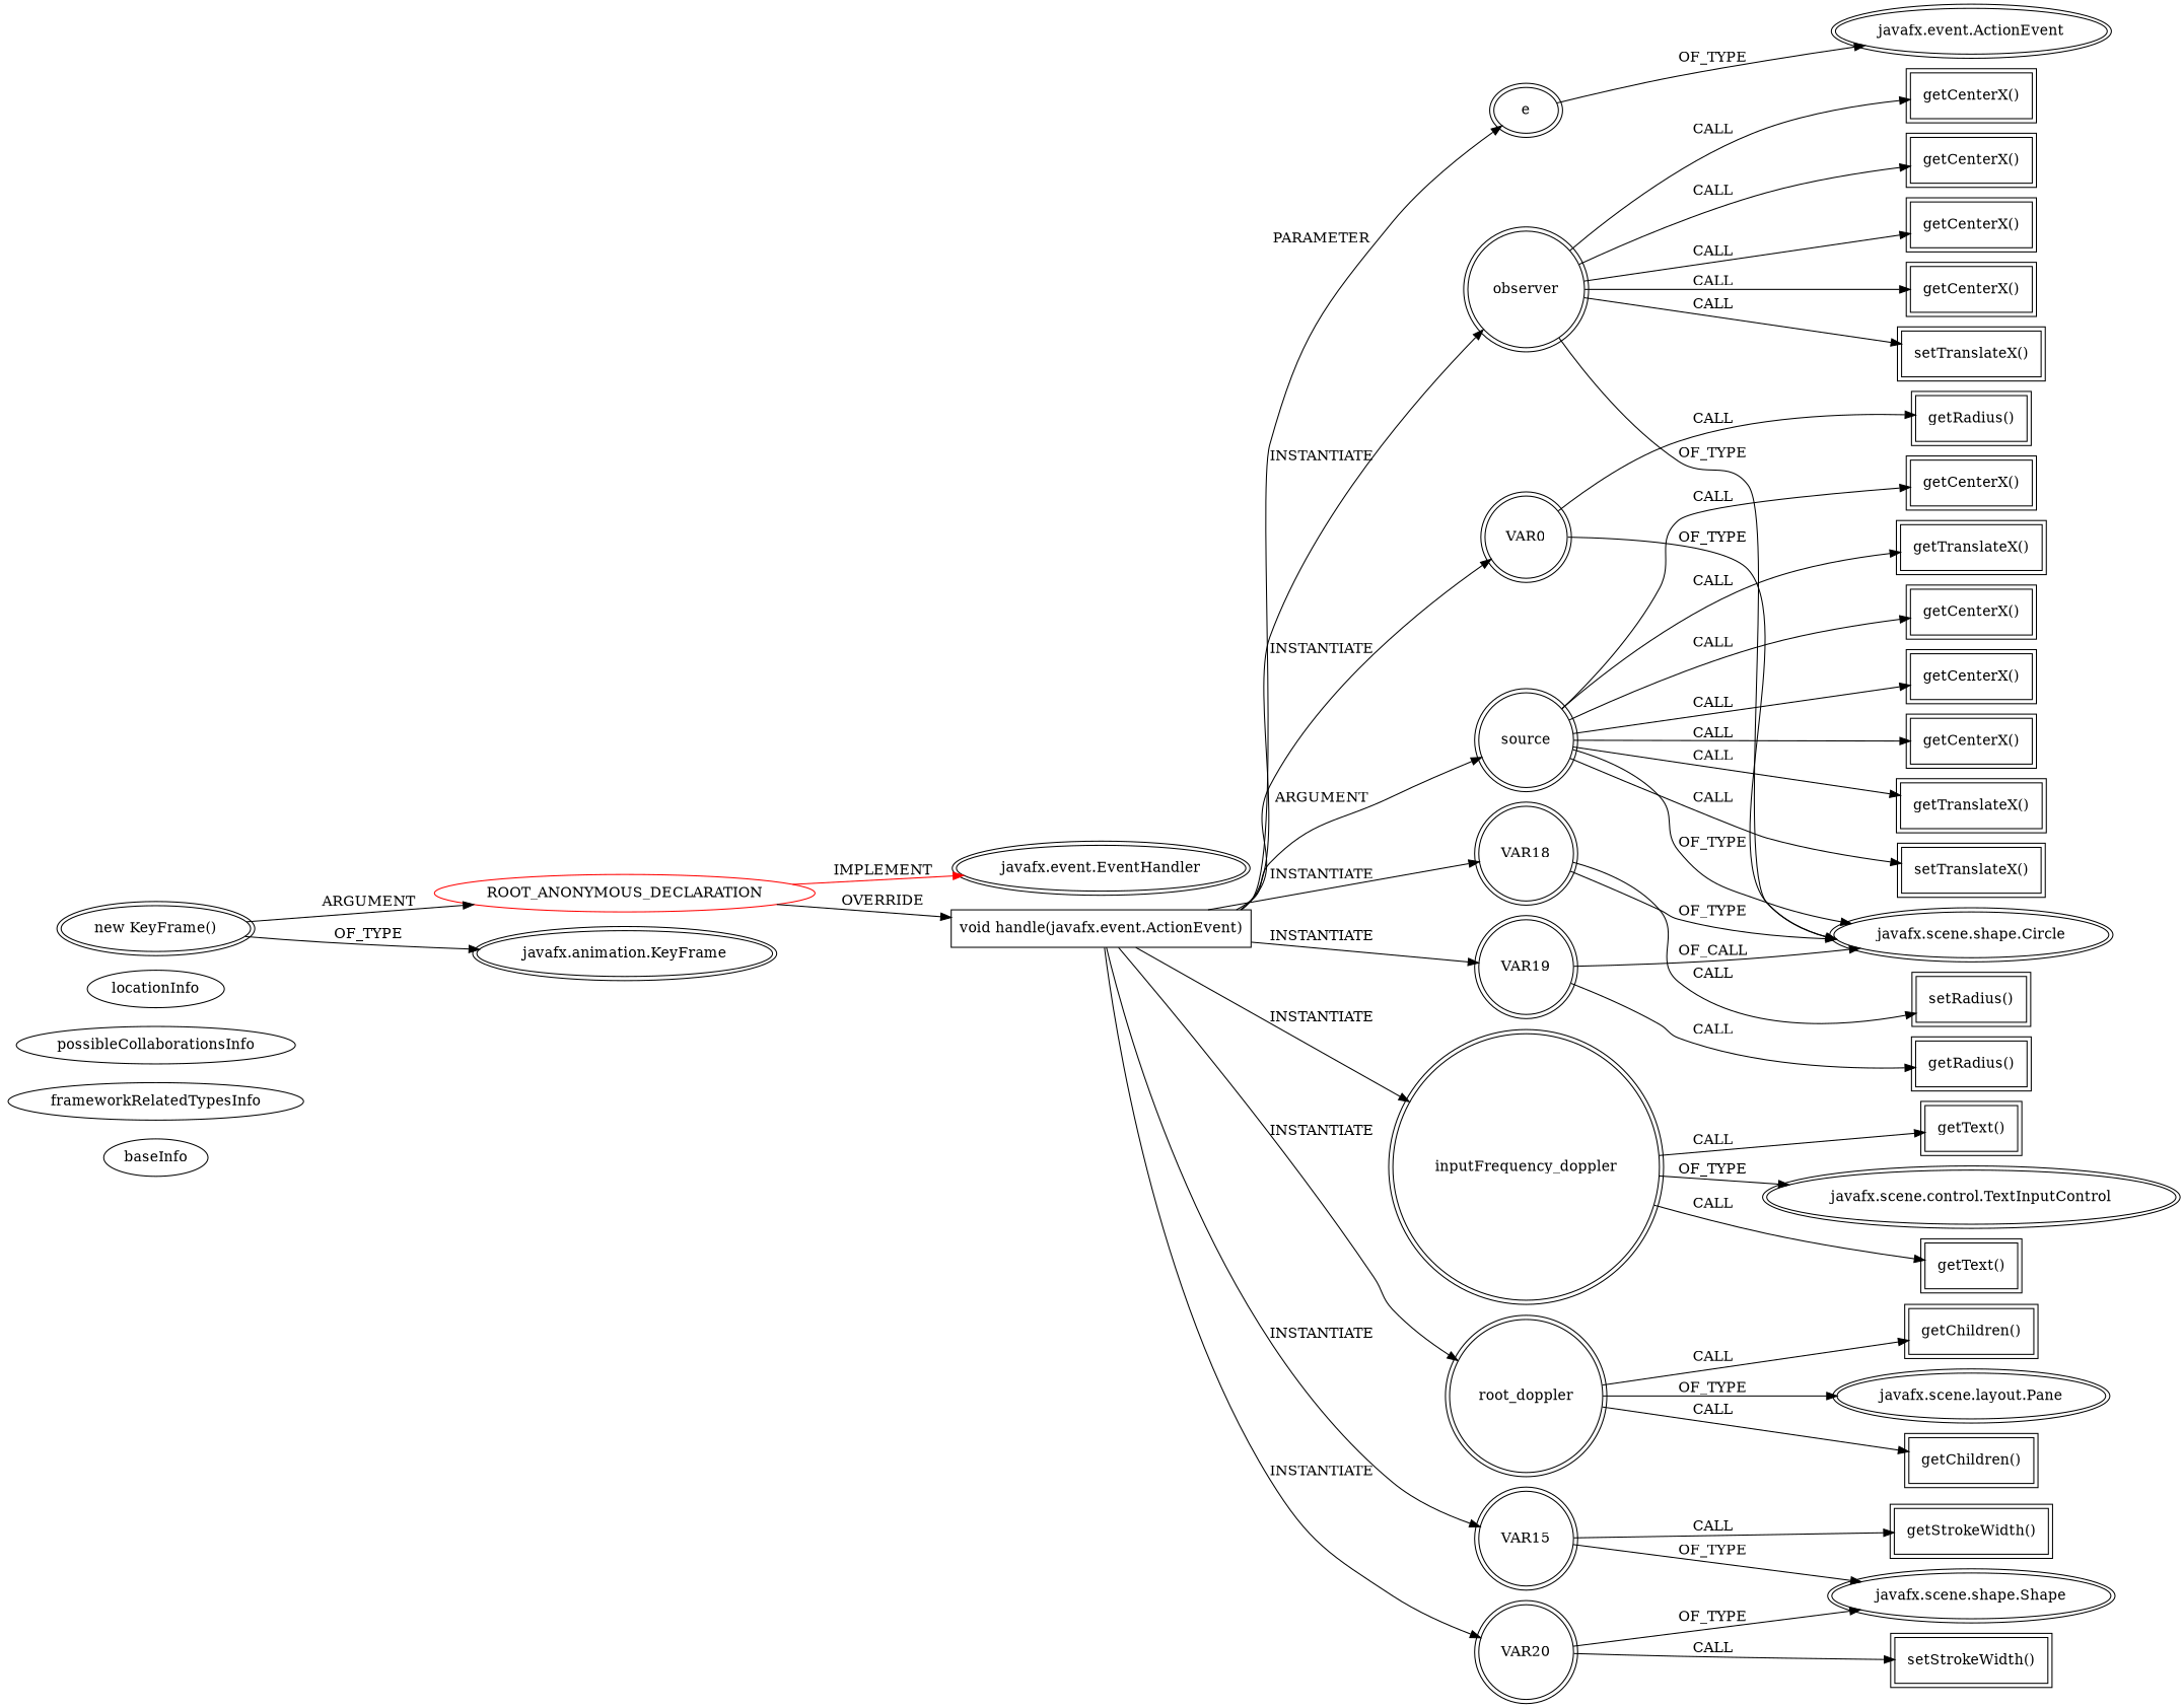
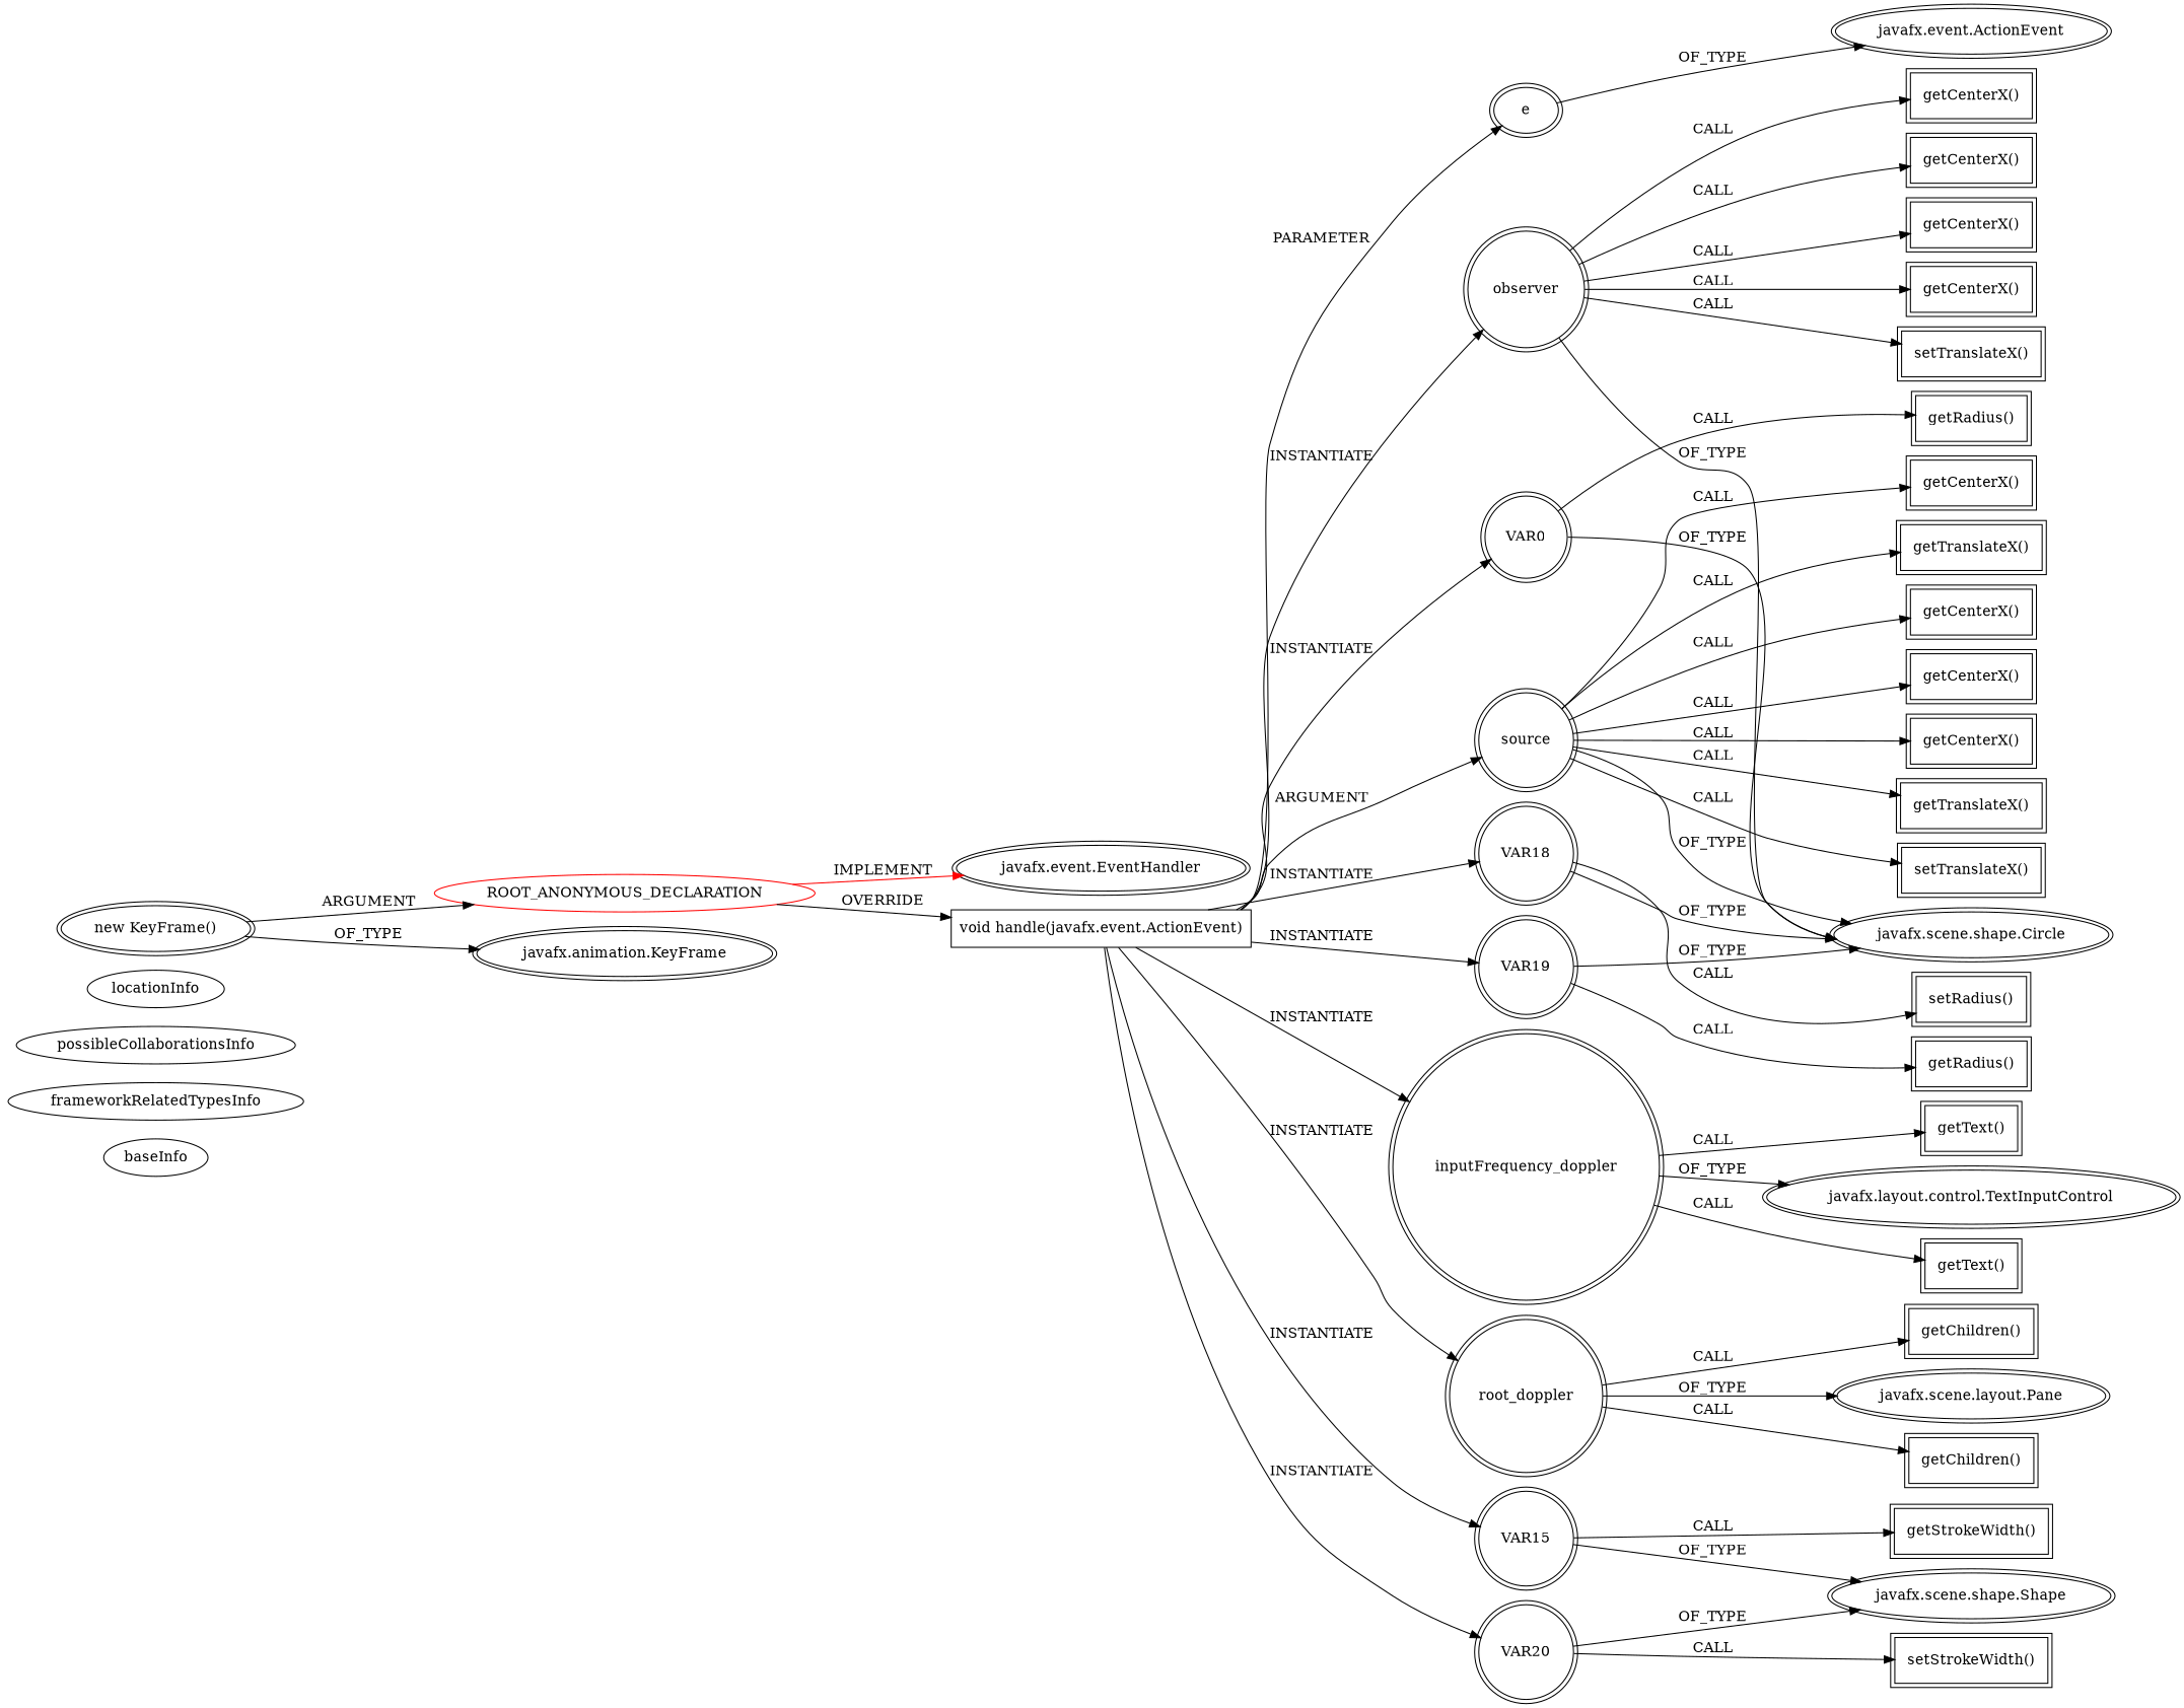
  digraph {
    rankdir=LR
    node [isFrameworkType=true vertexType=INSIDE_CALL peripheries=2 shape=box]
    baseInfo [category=extension_graph graphId=1249 isAnonymous=true possibleRelation=false isFrameworkType="" vertexType="" peripheries="" shape=""]
    frameworkRelatedTypesInfo [0="javafx.event.EventHandler" isFrameworkType="" vertexType="" peripheries="" shape=""]
    possibleCollaborationsInfo [isFrameworkType="" vertexType="" peripheries="" shape=""]
    locationInfo [contextSignature="void setTimelineEvent()" filePath="/Stephane-Lin-Physics-Animation/Physics-Animation-master/Physics Simulation/src/Waves_animations/DopplerEffect.java" graphId=1249 projectName="Stephane-Lin-Physics-Animation" isFrameworkType="" vertexType="" peripheries="" shape=""]
    n5 [color=red isFrameworkType=false label=ROOT_ANONYMOUS_DECLARATION vertexType=ROOT_ANONYMOUS_DECLARATION peripheries="" shape=""]
    n6 [label="javafx.event.EventHandler" vertexType=FRAMEWORK_INTERFACE_TYPE shape=""]
    n7 [isFrameworkType=false label="void handle(javafx.event.ActionEvent)" vertexType=OVERRIDING_METHOD_DECLARATION peripheries=""]
    n8 [label=e vertexType=PARAMETER_DECLARATION shape=""]
    n9 [label=VAR0 shape=circle vertexType=VARIABLE_EXPRESION]
    n10 [label=observer shape=circle vertexType=VARIABLE_EXPRESION]
    n11 [label=source shape=circle vertexType=VARIABLE_EXPRESION]
    n12 [label=inputFrequency_doppler shape=circle vertexType=VARIABLE_EXPRESION]
    n13 [label=VAR15 shape=circle vertexType=VARIABLE_EXPRESION]
    n14 [label=root_doppler shape=circle vertexType=VARIABLE_EXPRESION]
    n15 [label=VAR18 shape=circle vertexType=VARIABLE_EXPRESION]
    n16 [label=VAR19 shape=circle vertexType=VARIABLE_EXPRESION]
    n17 [label=VAR20 shape=circle vertexType=VARIABLE_EXPRESION]
    n18 [label="new KeyFrame()" vertexType=OUTSIDE_CONSTRUCTOR_CALL shape=""]
    n19 [label="javafx.animation.KeyFrame" vertexType=FRAMEWORK_CLASS_TYPE shape=""]
    n20 [label="javafx.event.ActionEvent" vertexType=FRAMEWORK_CLASS_TYPE shape=""]
    n21 [label="javafx.scene.shape.Circle" vertexType=FRAMEWORK_CLASS_TYPE shape=""]
    n22 [label="getRadius()"]
    n23 [label="getCenterX()"]
    n24 [label="getCenterX()"]
    n25 [label="getCenterX()"]
    n26 [label="getCenterX()"]
    n27 [label="setTranslateX()"]
    n28 [label="getCenterX()"]
    n29 [label="getCenterX()"]
    n30 [label="getTranslateX()"]
    n31 [label="getCenterX()"]
    n32 [label="getTranslateX()"]
    n33 [label="getCenterX()"]
    n34 [label="setTranslateX()"]
-   n35 [label="javafx.scene.control.TextInputControl" vertexType=FRAMEWORK_CLASS_TYPE shape=""]
+   n35 [label="javafx.layout.control.TextInputControl" vertexType=FRAMEWORK_CLASS_TYPE shape=""]
    n36 [label="getText()"]
    n37 [label="getText()"]
    n38 [label="javafx.scene.shape.Shape" vertexType=FRAMEWORK_CLASS_TYPE shape=""]
    n39 [label="getStrokeWidth()"]
    n40 [label="javafx.scene.layout.Pane" vertexType=FRAMEWORK_CLASS_TYPE shape=""]
    n41 [label="getChildren()"]
    n42 [label="getChildren()"]
    n43 [label="setRadius()"]
    n44 [label="getRadius()"]
    n45 [label="setStrokeWidth()"]
    n5 -> n6 [color=red label=IMPLEMENT]
    n5 -> n7 [label=OVERRIDE]
    n7 -> n8 [label=PARAMETER]
    n7 -> n9 [label=INSTANTIATE]
    n7 -> n10 [label=INSTANTIATE]
    n7 -> n11 [label=ARGUMENT]
    n7 -> n12 [label=INSTANTIATE]
    n7 -> n13 [label=INSTANTIATE]
    n7 -> n14 [label=INSTANTIATE]
    n7 -> n15 [label=INSTANTIATE]
    n7 -> n16 [label=INSTANTIATE]
    n7 -> n17 [label=INSTANTIATE]
    n8 -> n20 [label=OF_TYPE]
    n9 -> n21 [label=OF_TYPE]
    n9 -> n22 [label=CALL]
    n10 -> n21 [label=OF_TYPE]
    n10 -> n23 [label=CALL]
    n10 -> n24 [label=CALL]
    n10 -> n25 [label=CALL]
    n10 -> n26 [label=CALL]
    n10 -> n27 [label=CALL]
    n11 -> n21 [label=OF_TYPE]
    n11 -> n28 [label=CALL]
    n11 -> n29 [label=CALL]
    n11 -> n30 [label=CALL]
    n11 -> n31 [label=CALL]
    n11 -> n32 [label=CALL]
    n11 -> n33 [label=CALL]
    n11 -> n34 [label=CALL]
    n12 -> n35 [label=OF_TYPE]
    n12 -> n36 [label=CALL]
    n12 -> n37 [label=CALL]
    n13 -> n38 [label=OF_TYPE]
    n13 -> n39 [label=CALL]
    n14 -> n40 [label=OF_TYPE]
    n14 -> n41 [label=CALL]
    n14 -> n42 [label=CALL]
    n15 -> n21 [label=OF_TYPE]
    n15 -> n43 [label=CALL]
-   n16 -> n21 [label=OF_CALL]
+   n16 -> n21 [label=OF_TYPE]
    n16 -> n44 [label=CALL]
    n17 -> n38 [label=OF_TYPE]
    n17 -> n45 [label=CALL]
    n18 -> n5 [label=ARGUMENT]
    n18 -> n19 [label=OF_TYPE]
  }
